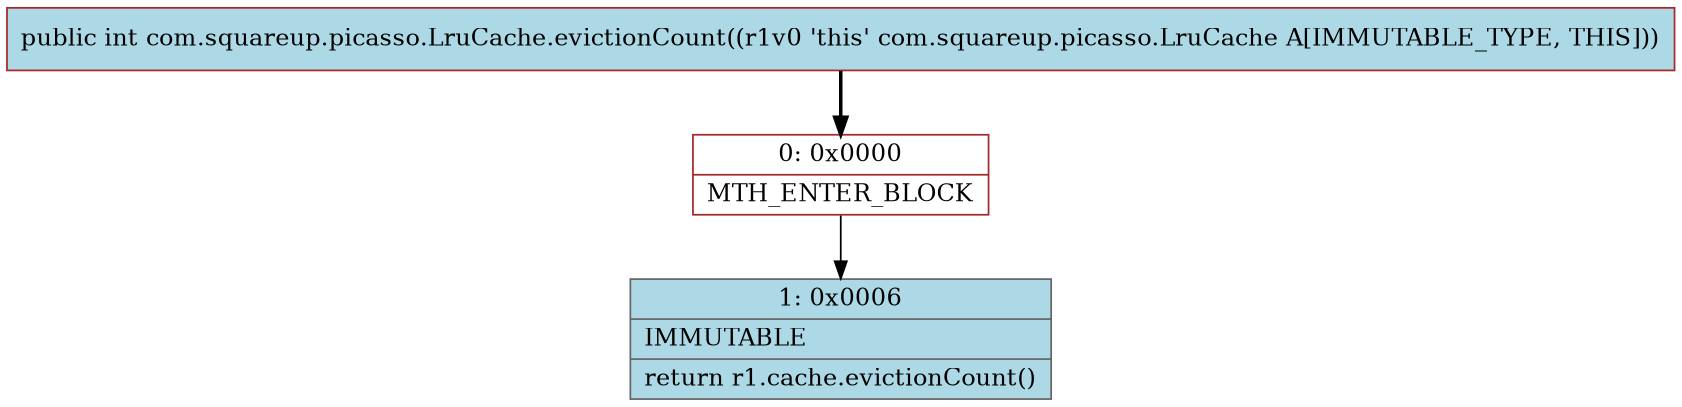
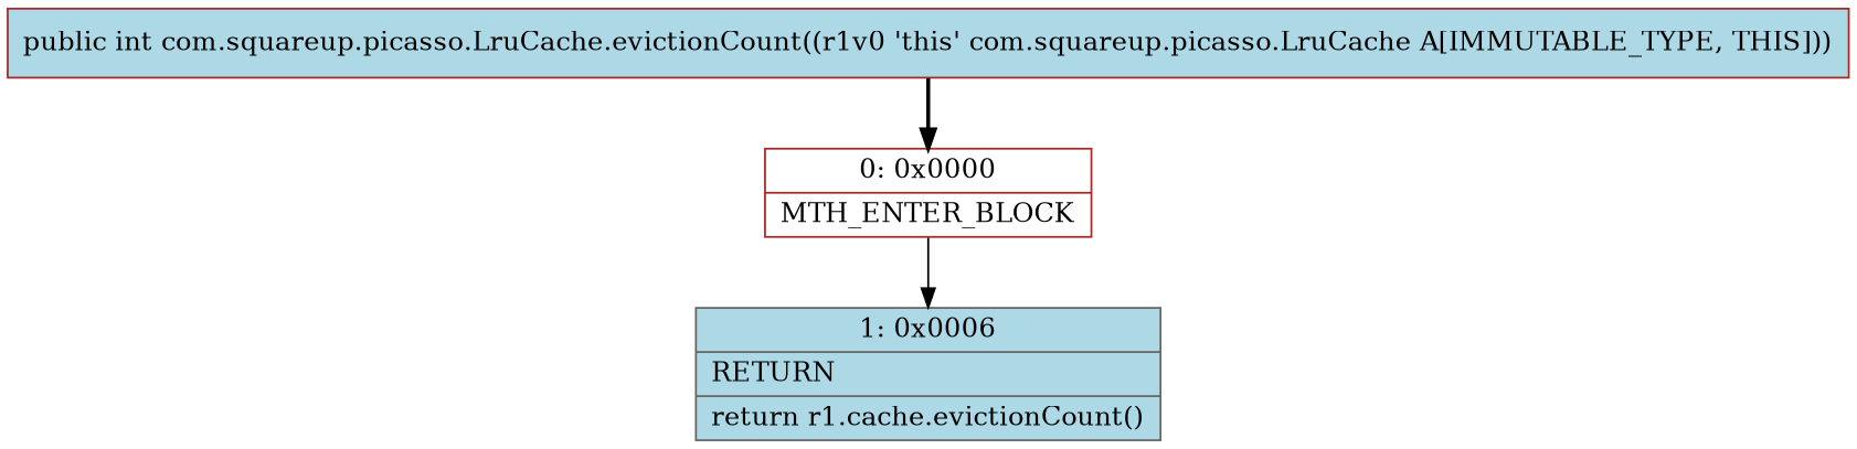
  digraph {
    node [shape=record style=filled fillcolor=lightblue color=brown]
    n1 [label="{0\:\ 0x0000|MTH_ENTER_BLOCK\l}" fillcolor=white]
-   n2 [label="{1\:\ 0x0006|IMMUTABLE\l|return r1.cache.evictionCount()\l}" color=gray40]
+   n2 [label="{1\:\ 0x0006|RETURN\l|return r1.cache.evictionCount()\l}" color=gray40]
    n3 [label="{public int com.squareup.picasso.LruCache.evictionCount((r1v0 'this' com.squareup.picasso.LruCache A[IMMUTABLE_TYPE, THIS])) }"]
    n1 -> n2 [style=solid]
    n3 -> n1 [style=bold]
  }
